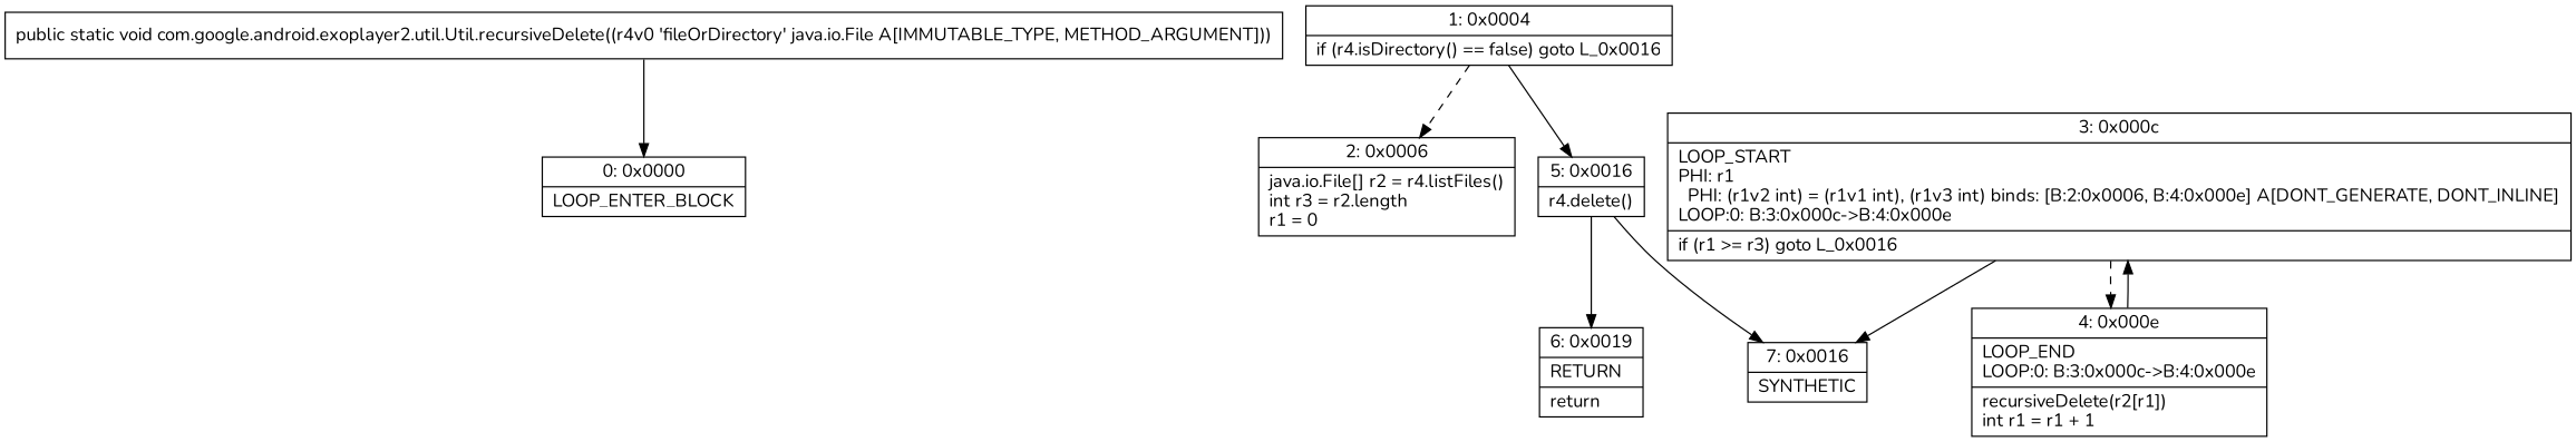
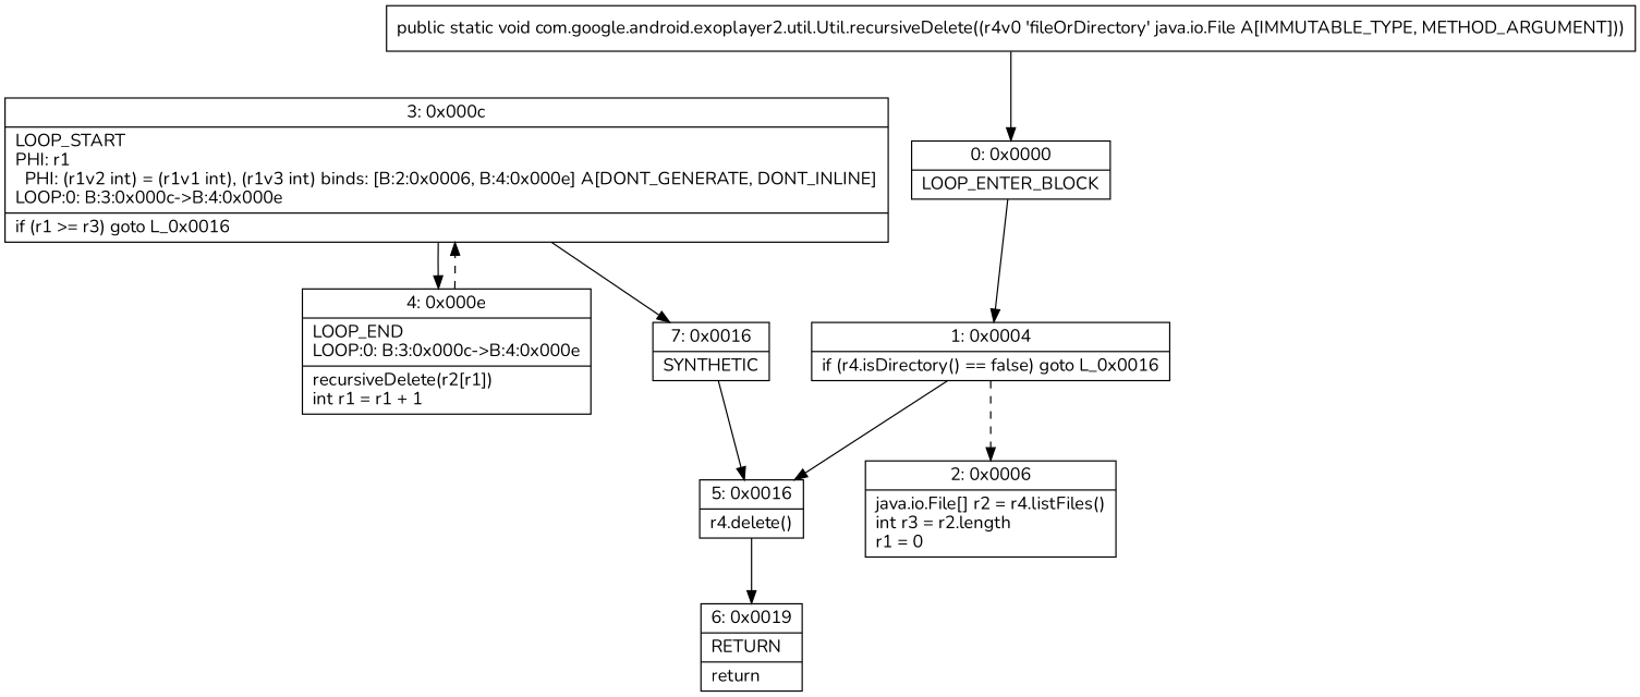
  digraph {
    fontname=Nunito
    node [fontname=Nunito shape=record]
    edge [fontname=Nunito]
    n1 [label="{0\:\ 0x0000|LOOP_ENTER_BLOCK\l}"]
    n2 [label="{1\:\ 0x0004|if (r4.isDirectory() == false) goto L_0x0016\l}"]
    n3 [label="{2\:\ 0x0006|java.io.File[] r2 = r4.listFiles()\lint r3 = r2.length\lr1 = 0\l}"]
    n4 [label="{5\:\ 0x0016|r4.delete()\l}"]
    n5 [label="{6\:\ 0x0019|RETURN\l|return\l}"]
    n6 [label="{3\:\ 0x000c|LOOP_START\lPHI: r1 \l  PHI: (r1v2 int) = (r1v1 int), (r1v3 int) binds: [B:2:0x0006, B:4:0x000e] A[DONT_GENERATE, DONT_INLINE]\lLOOP:0: B:3:0x000c\-\>B:4:0x000e\l|if (r1 \>= r3) goto L_0x0016\l}"]
    n7 [label="{4\:\ 0x000e|LOOP_END\lLOOP:0: B:3:0x000c\-\>B:4:0x000e\l|recursiveDelete(r2[r1])\lint r1 = r1 + 1\l}"]
    n8 [label="{7\:\ 0x0016|SYNTHETIC\l}"]
    n9 [label="{public static void com.google.android.exoplayer2.util.Util.recursiveDelete((r4v0 'fileOrDirectory' java.io.File A[IMMUTABLE_TYPE, METHOD_ARGUMENT])) }"]
+   n1 -> n2
    n2 -> n3 [style=dashed]
    n2 -> n4
    n4 -> n5
-   n6 -> n7 [style=dashed]
+   n6 -> n7 [style=solid]
    n6 -> n8
-   n7 -> n6
-   n4 -> n8
+   n7 -> n6 [style=dashed]
+   n8 -> n4
    n9 -> n1
  }
